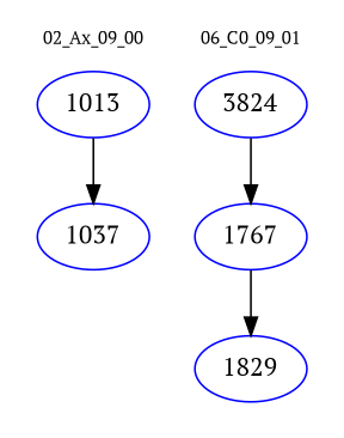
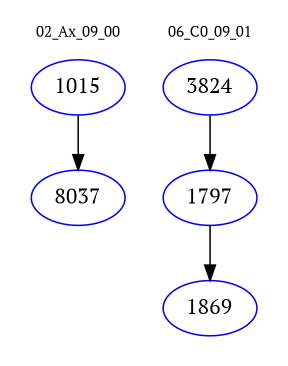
  digraph {
    fontname="PT Serif"
    node [color=blue fontname="PT Serif"]
    edge [color=black fontname="PT Serif"]
-   n1 [label=1013]
-   n2 [label=1037]
+   n1 [label=1015]
+   n2 [label=8037]
    n3 [label=3824]
-   n4 [label=1767]
-   n5 [label=1829]
+   n4 [label=1797]
+   n5 [label=1869]
    subgraph cluster_1 {
      color=white
      fontsize=10
      label="02_Ax_09_00"
      n1
      n2
    }
    subgraph cluster_2 {
      color=white
      fontsize=10
      label="06_C0_09_01"
      n3
      n4
      n5
    }
    n1 -> n2
    n3 -> n4
    n4 -> n5
  }
